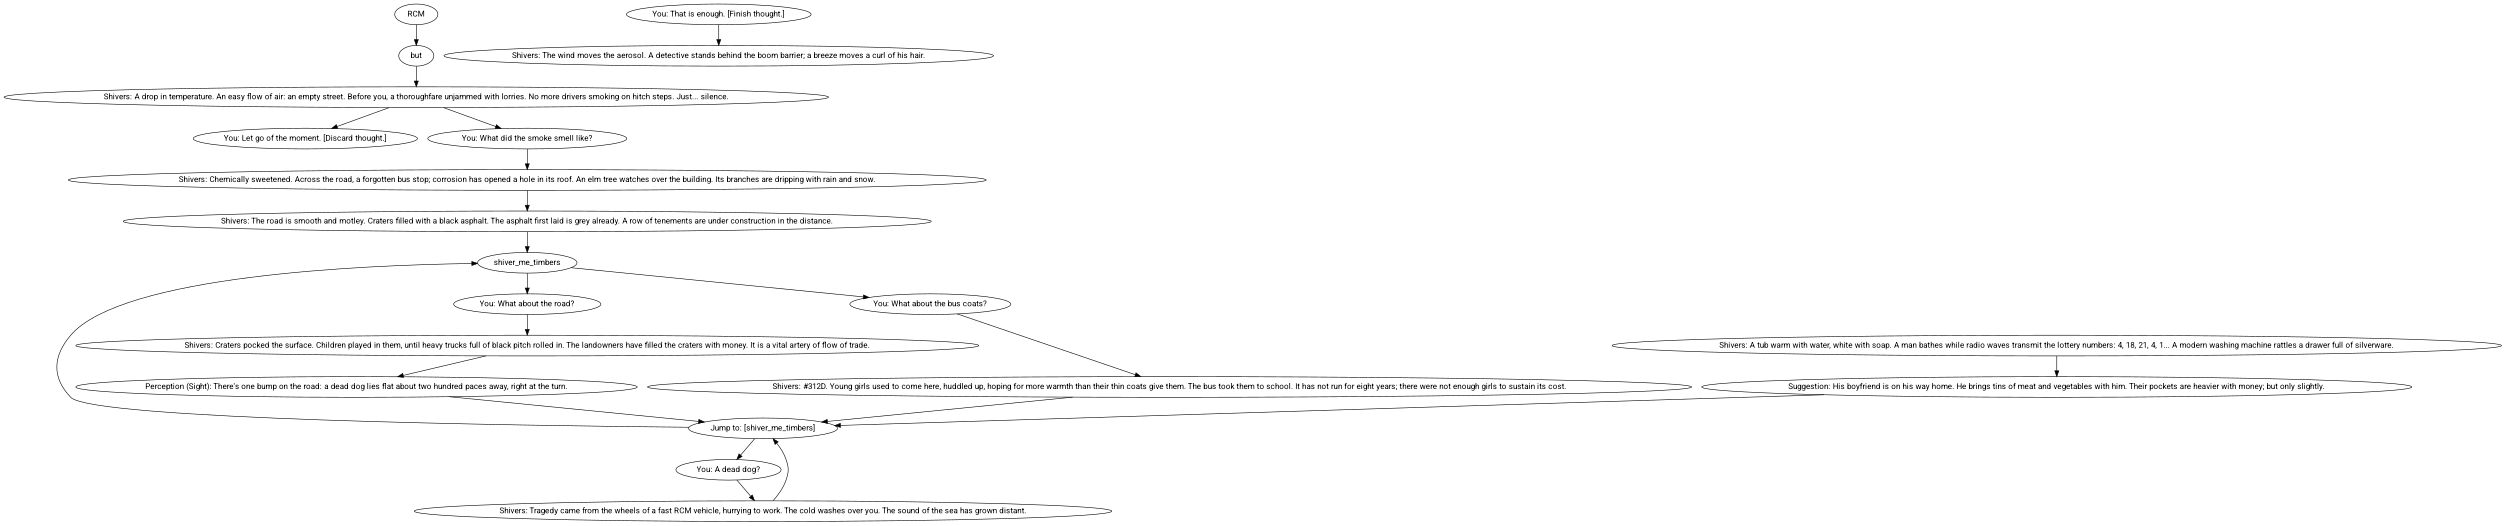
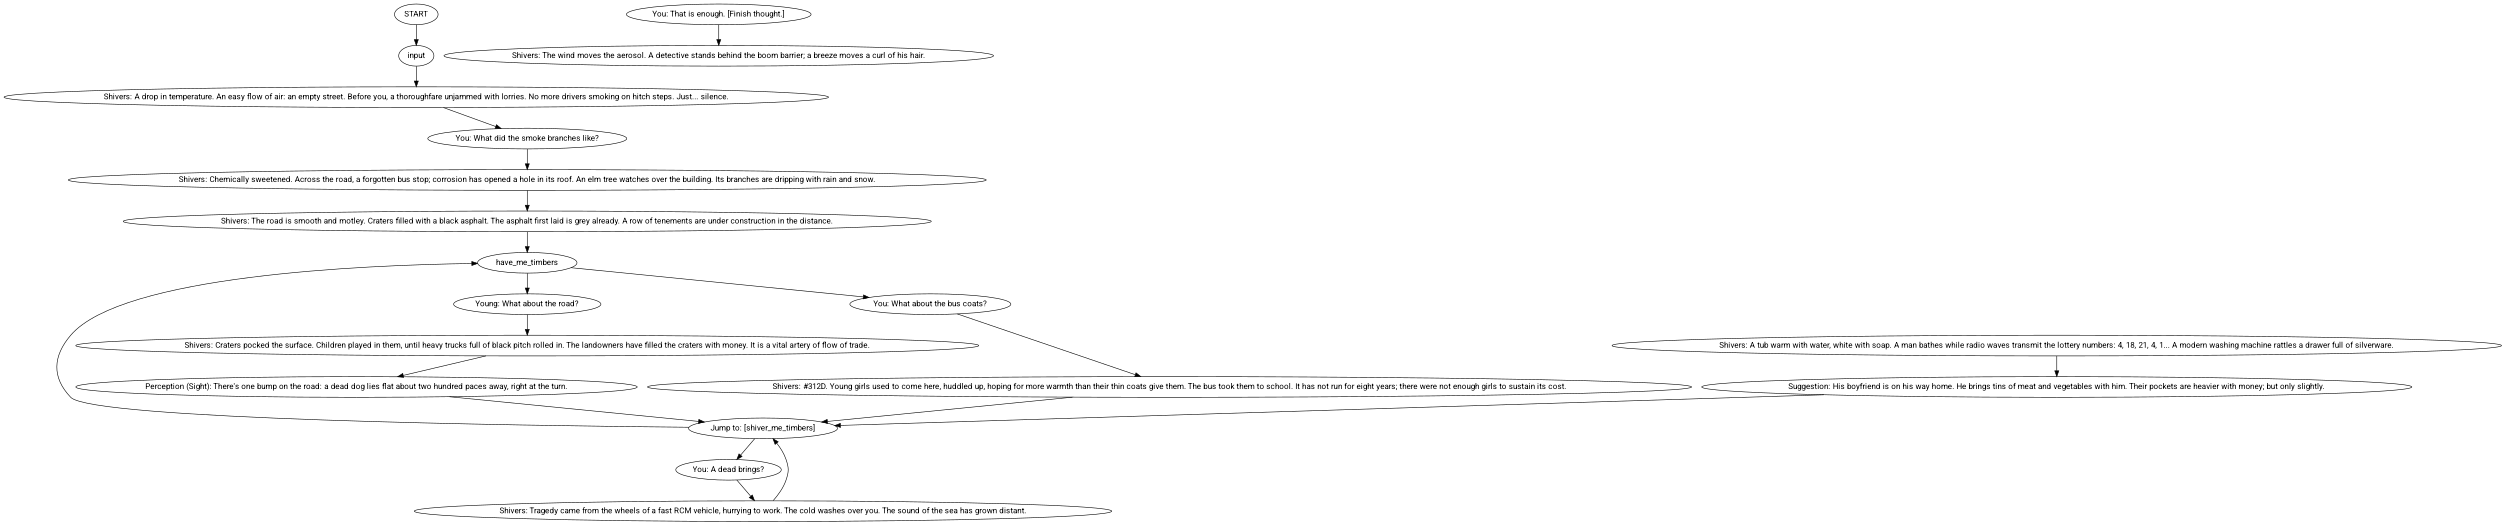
  digraph {
    fontname=Roboto
    node [fontname=Roboto]
    edge [fontname=Roboto]
-   n1 [label=RCM]
-   n2 [label=but]
+   n1 [label=START]
+   n2 [label=input]
    n3 [label="Shivers: A drop in temperature. An easy flow of air: an empty street. Before you, a thoroughfare unjammed with lorries. No more drivers smoking on hitch steps. Just... silence."]
-   n4 [label="You: Let go of the moment. [Discard thought.]"]
-   n5 [label="You: What did the smoke smell like?"]
+   n5 [label="You: What did the smoke branches like?"]
    n6 [label="Suggestion: His boyfriend is on his way home. He brings tins of meat and vegetables with him. Their pockets are heavier with money; but only slightly."]
    n7 [label="Jump to: [shiver_me_timbers]"]
-   n8 [label=shiver_me_timbers]
-   n9 [label="You: A dead dog?"]
+   n8 [label=have_me_timbers]
+   n9 [label="You: A dead brings?"]
    n10 [label="Shivers: #312D. Young girls used to come here, huddled up, hoping for more warmth than their thin coats give them. The bus took them to school. It has not run for eight years; there were not enough girls to sustain its cost."]
    n11 [label="Shivers: Chemically sweetened. Across the road, a forgotten bus stop; corrosion has opened a hole in its roof. An elm tree watches over the building. Its branches are dripping with rain and snow."]
    n12 [label="Shivers: The road is smooth and motley. Craters filled with a black asphalt. The asphalt first laid is grey already. A row of tenements are under construction in the distance."]
-   n13 [label="You: What about the road?"]
+   n13 [label="Young: What about the road?"]
    n14 [label="You: What about the bus coats?"]
    n15 [label="Shivers: Craters pocked the surface. Children played in them, until heavy trucks full of black pitch rolled in. The landowners have filled the craters with money. It is a vital artery of flow of trade."]
    n16 [label="Perception (Sight): There's one bump on the road: a dead dog lies flat about two hundred paces away, right at the turn."]
    n17 [label="Shivers: Tragedy came from the wheels of a fast RCM vehicle, hurrying to work. The cold washes over you. The sound of the sea has grown distant."]
    n18 [label="Shivers: A tub warm with water, white with soap. A man bathes while radio waves transmit the lottery numbers: 4, 18, 21, 4, 1... A modern washing machine rattles a drawer full of silverware."]
    n19 [label="Shivers: The wind moves the aerosol. A detective stands behind the boom barrier; a breeze moves a curl of his hair."]
    n20 [label="You: That is enough. [Finish thought.]"]
    n1 -> n2
    n2 -> n3
-   n3 -> n4
    n3 -> n5
    n5 -> n11
    n6 -> n7
    n7 -> n8
    n7 -> n9
    n8 -> n13
    n8 -> n14
    n9 -> n17
    n10 -> n7
    n11 -> n12
    n12 -> n8
    n13 -> n15
    n14 -> n10
    n15 -> n16
    n16 -> n7
    n17 -> n7
    n18 -> n6
    n20 -> n19
  }
